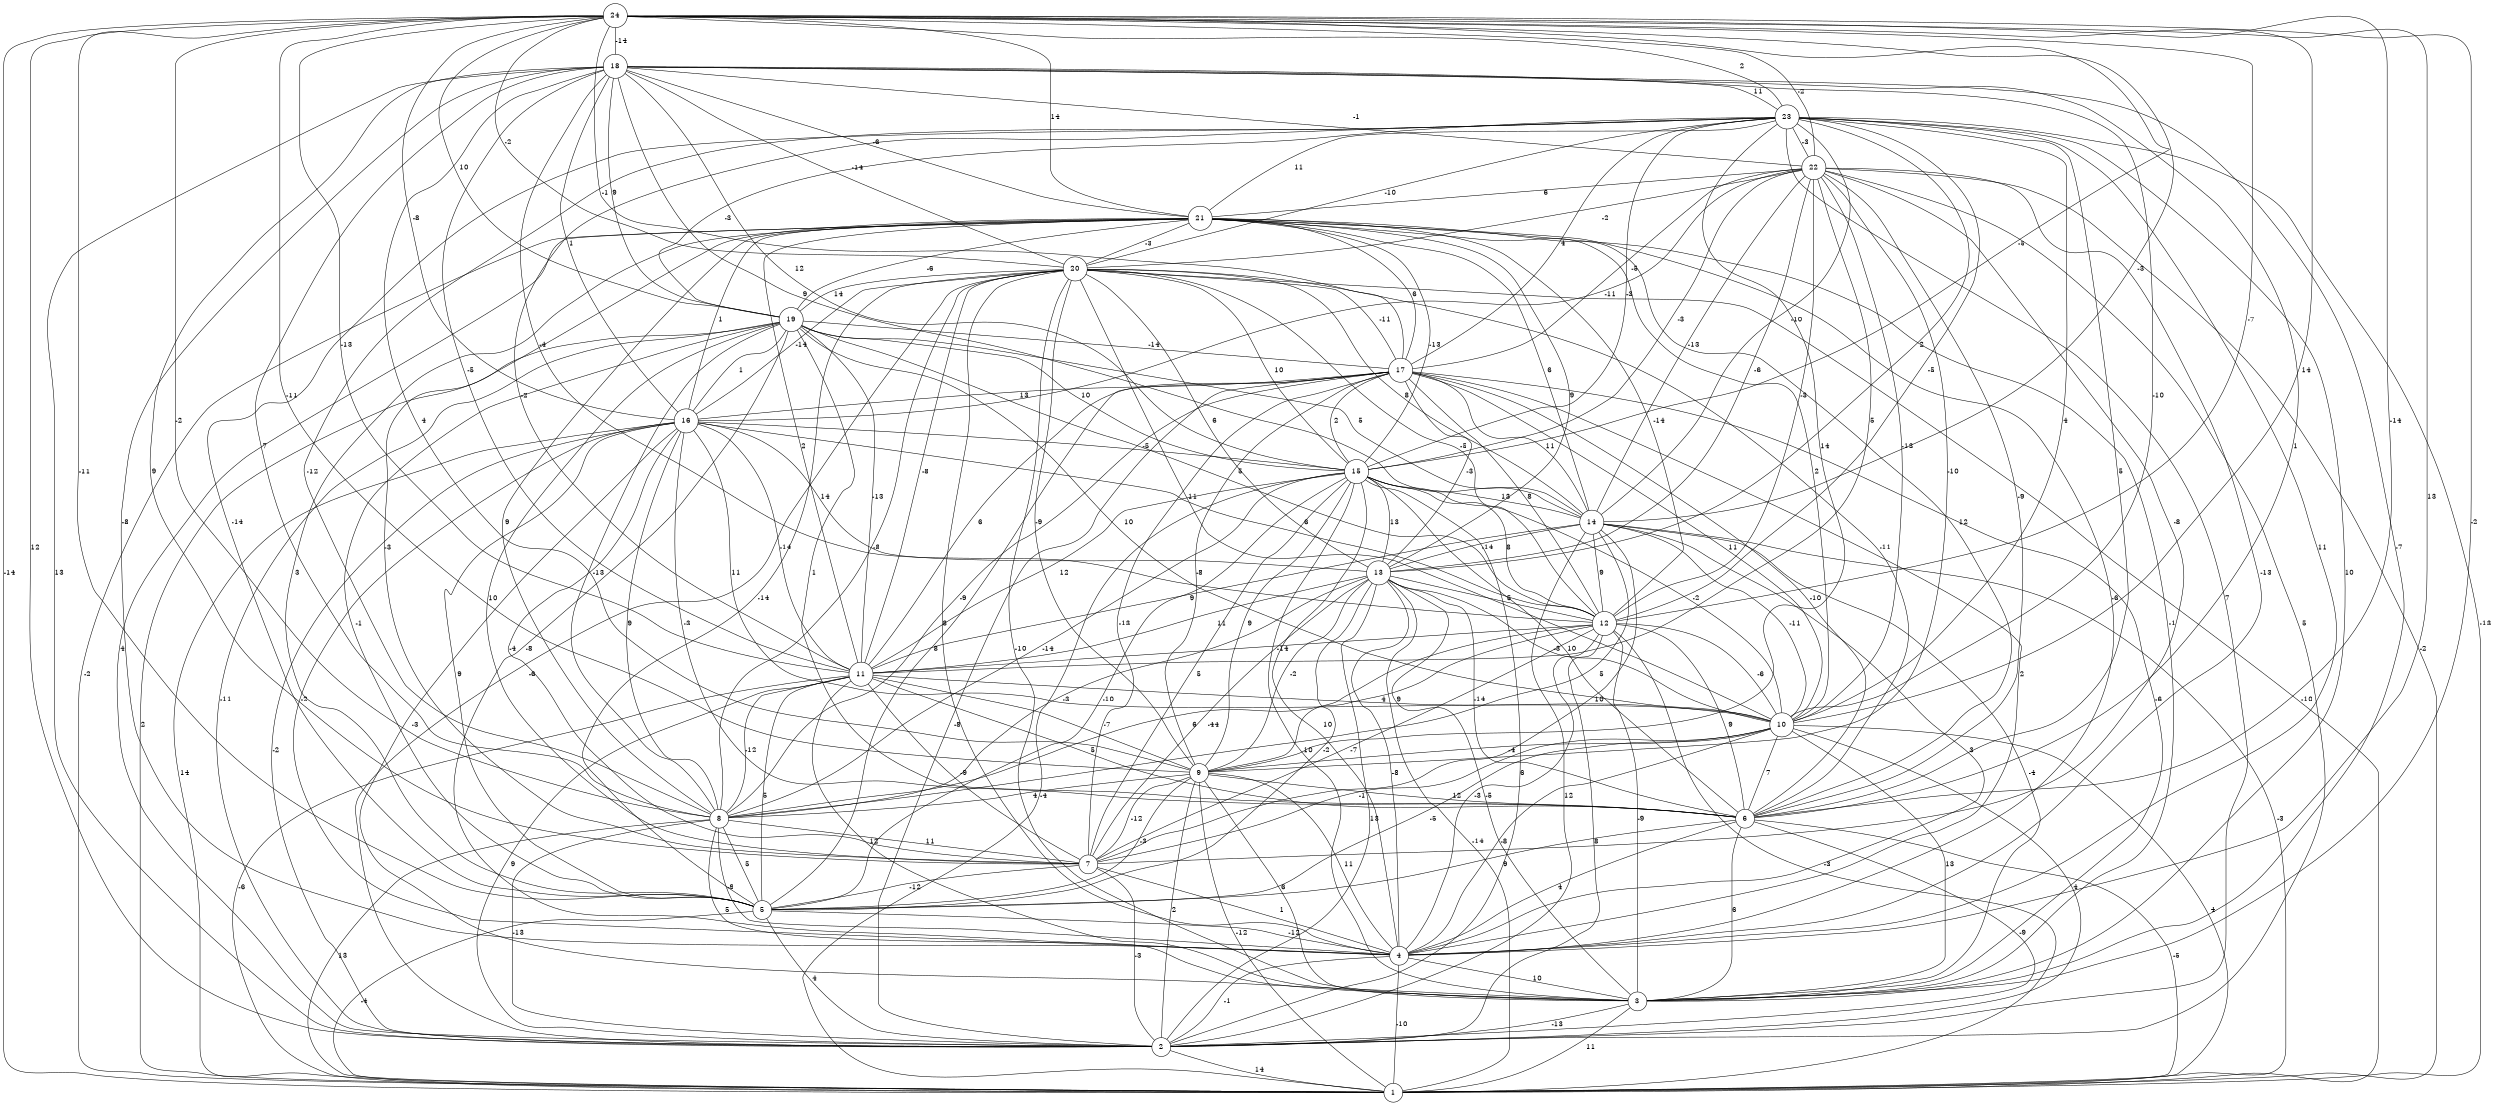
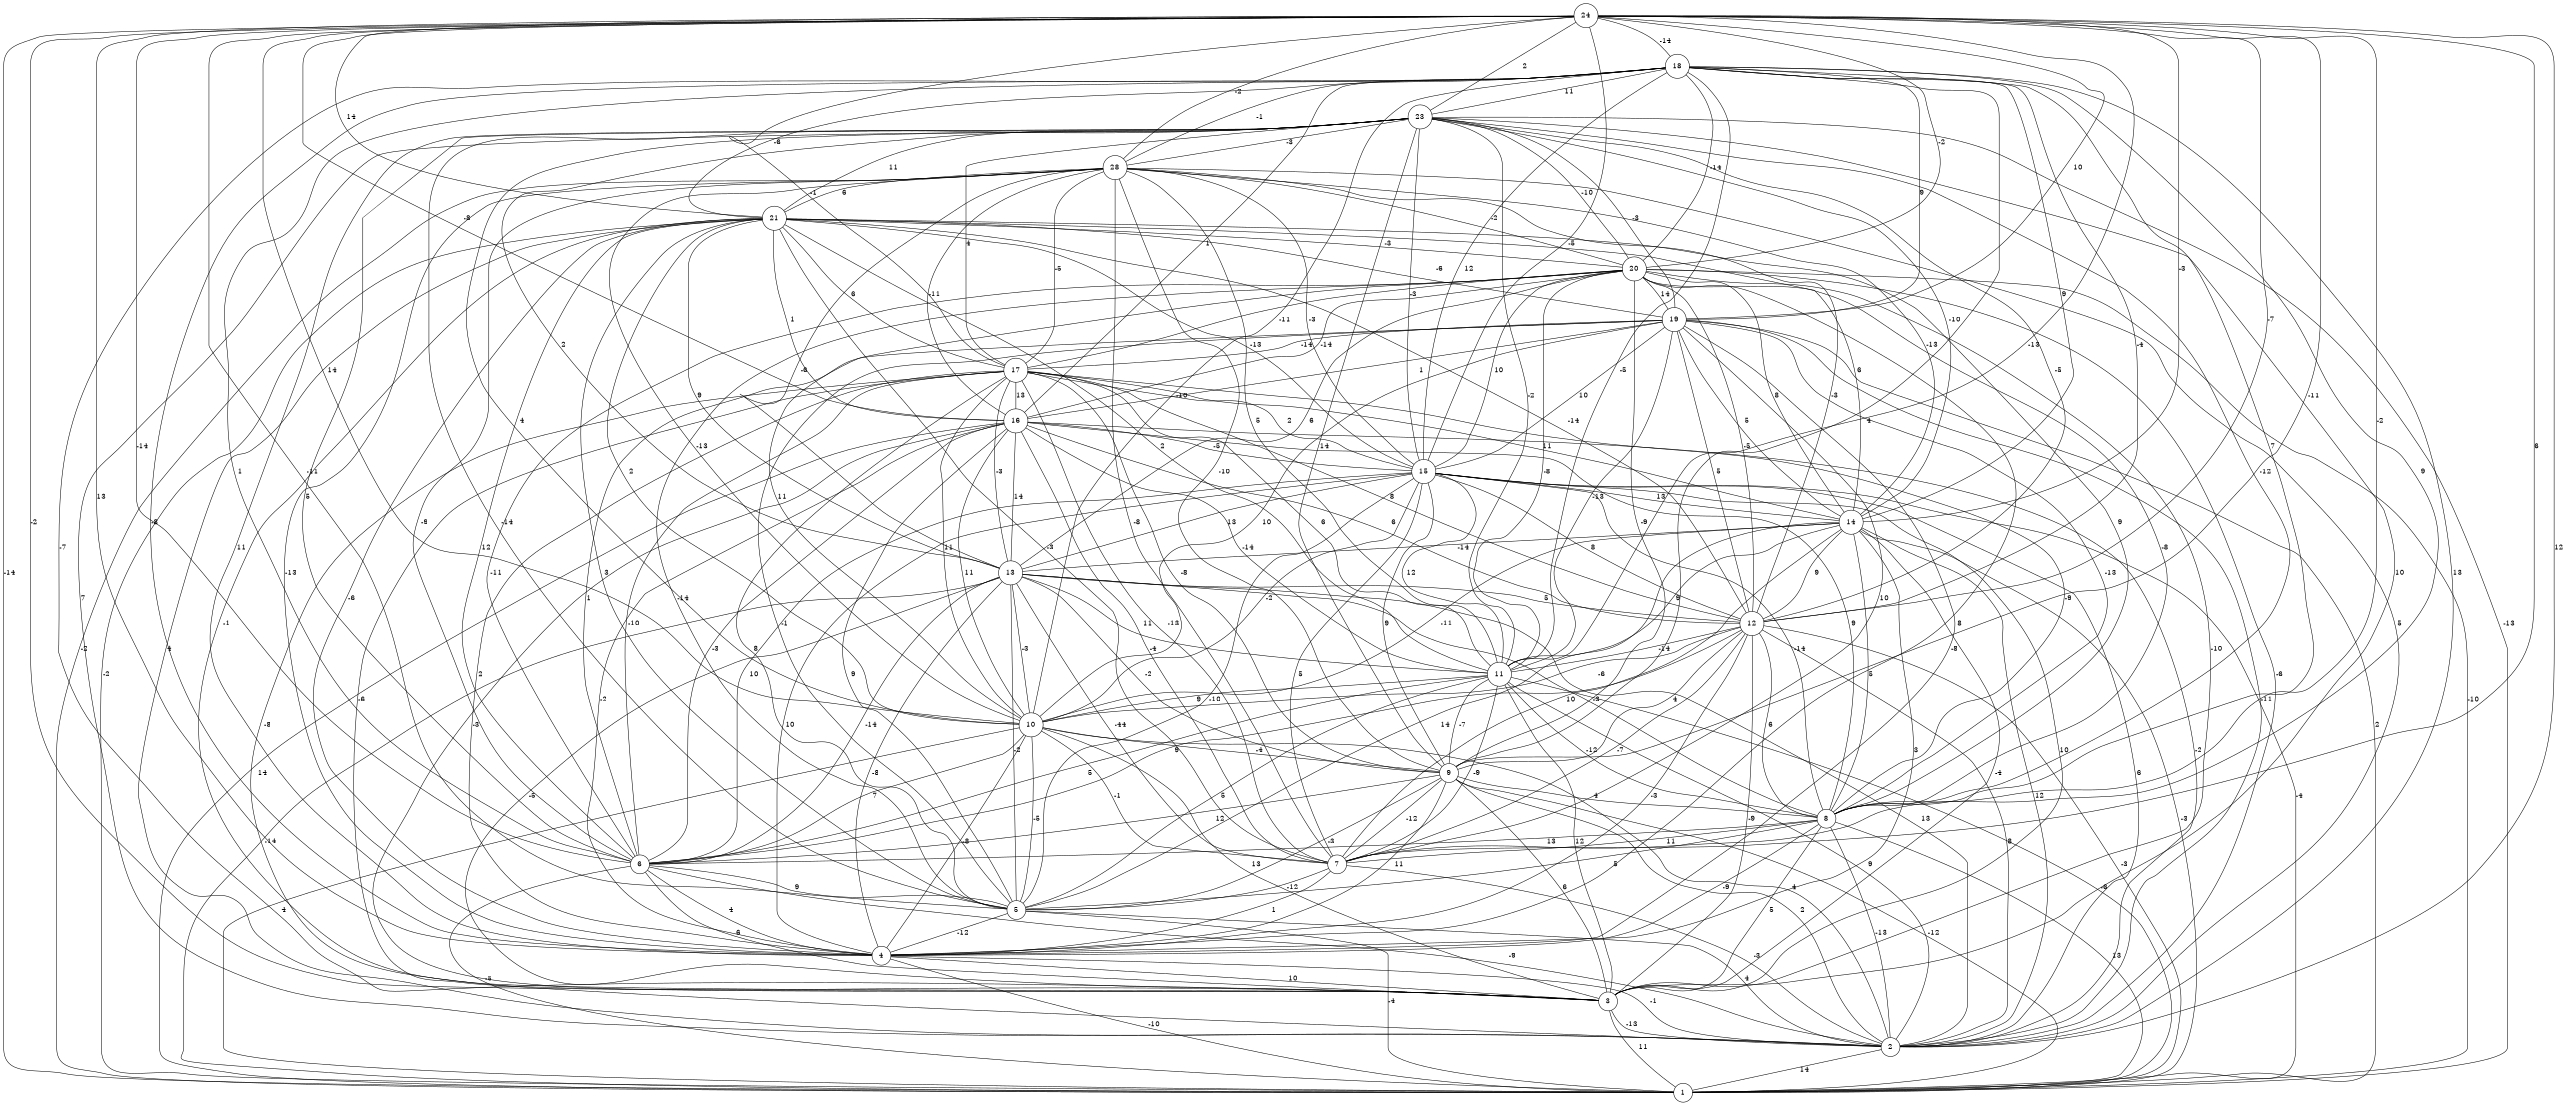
  graph {
    fontname="Helvetica,Arial,sans-serif"
    node [shape=circle]
    24
    1
    2
    3
    4
    5
    6
    7
    8
    9
    10
    11
    12
    14
    15
    16
    17
    18
    19
    20
    21
-   22
+   22 [label=28]
    23
    13
    24 -- 1 [label=-14]
    24 -- 2 [label=12]
    24 -- 3 [label=-2]
    24 -- 4 [label=13]
    24 -- 5 [label=-11]
    24 -- 6 [label=-14]
+   24 -- 7 [label=6]
    24 -- 8 [label=-2]
    24 -- 9 [label=-11]
    24 -- 10 [label=14]
    24 -- 11 [label=-13]
    24 -- 12 [label=-7]
    24 -- 14 [label=-3]
    24 -- 15 [label=-5]
    24 -- 16 [label=-8]
    24 -- 17 [label=-1]
    24 -- 18 [label=-14]
    24 -- 19 [label=10]
    24 -- 20 [label=-2]
    24 -- 21 [label=14]
    24 -- 22 [label=-2]
    24 -- 23 [label=2]
    2 -- 1 [label=14]
    3 -- 1 [label=11]
    3 -- 2 [label=-13]
    4 -- 1 [label=-10]
    4 -- 2 [label=-1]
    4 -- 3 [label=10]
    5 -- 1 [label=-4]
    5 -- 2 [label=4]
    5 -- 4 [label=-12]
    6 -- 1 [label=-5]
    6 -- 2 [label=-9]
    6 -- 3 [label=6]
    6 -- 4 [label=4]
    6 -- 5 [label=9]
    7 -- 2 [label=-3]
    7 -- 4 [label=1]
    7 -- 5 [label=-12]
    8 -- 1 [label=13]
    8 -- 2 [label=-13]
    8 -- 3 [label=5]
    8 -- 4 [label=-9]
    8 -- 5 [label=5]
+   8 -- 6 [label=13]
    8 -- 7 [label=11]
    9 -- 1 [label=-12]
    9 -- 2 [label=2]
    9 -- 3 [label=6]
    9 -- 4 [label=11]
    9 -- 5 [label=-3]
    9 -- 6 [label=12]
    9 -- 7 [label=-12]
    9 -- 8 [label=4]
    10 -- 1 [label=4]
    10 -- 2 [label=4]
    10 -- 3 [label=13]
    10 -- 4 [label=-8]
    10 -- 5 [label=-5]
    10 -- 6 [label=7]
    10 -- 7 [label=-1]
    10 -- 9 [label=-4]
    11 -- 1 [label=-6]
    11 -- 2 [label=9]
    11 -- 3 [label=12]
    11 -- 5 [label=5]
    11 -- 6 [label=5]
    11 -- 7 [label=-9]
    11 -- 8 [label=-12]
    11 -- 9 [label=-7]
    11 -- 10 [label=9]
    12 -- 1 [label=-3]
    12 -- 2 [label=8]
    12 -- 3 [label=-9]
    12 -- 4 [label=-3]
    12 -- 6 [label=9]
    12 -- 7 [label=-7]
    12 -- 8 [label=6]
    12 -- 9 [label=4]
    12 -- 10 [label=-6]
    12 -- 11 [label=-14]
    14 -- 1 [label=-3]
    14 -- 2 [label=12]
    14 -- 3 [label=-4]
    14 -- 4 [label=3]
+   14 -- 5 [label=14]
    14 -- 7 [label=10]
    14 -- 8 [label=5]
    14 -- 10 [label=-11]
    14 -- 11 [label=9]
    14 -- 12 [label=9]
    14 -- 13 [label=-14]
    15 -- 1 [label=-4]
    15 -- 2 [label=6]
    15 -- 3 [label=10]
    15 -- 4 [label=10]
    15 -- 5 [label=-10]
    15 -- 6 [label=10]
    15 -- 7 [label=5]
    15 -- 8 [label=-14]
    15 -- 9 [label=9]
    15 -- 10 [label=-2]
    15 -- 11 [label=12]
    15 -- 12 [label=8]
    15 -- 14 [label=13]
    15 -- 13 [label=13]
    16 -- 1 [label=14]
    16 -- 2 [label=-2]
    16 -- 3 [label=-3]
    16 -- 4 [label=-2]
    16 -- 5 [label=9]
    16 -- 6 [label=-3]
    16 -- 7 [label=-4]
    16 -- 8 [label=9]
    16 -- 10 [label=11]
    16 -- 11 [label=-14]
    16 -- 12 [label=6]
    16 -- 15 [label=-5]
    16 -- 13 [label=14]
    17 -- 2 [label=-8]
    17 -- 3 [label=-6]
    17 -- 4 [label=2]
    17 -- 5 [label=8]
    17 -- 6 [label=-10]
    17 -- 7 [label=-13]
    17 -- 8 [label=-9]
    17 -- 9 [label=-8]
    17 -- 10 [label=11]
    17 -- 11 [label=6]
    17 -- 12 [label=8]
    17 -- 14 [label=11]
    17 -- 15 [label=2]
    17 -- 16 [label=13]
    17 -- 13 [label=-3]
    18 -- 2 [label=13]
    18 -- 3 [label=-7]
    18 -- 4 [label=-8]
    18 -- 6 [label=1]
    18 -- 7 [label=9]
    18 -- 8 [label=7]
    18 -- 9 [label=4]
    18 -- 10 [label=-10]
    18 -- 11 [label=-5]
    18 -- 12 [label=-4]
    18 -- 14 [label=9]
    18 -- 15 [label=12]
    18 -- 16 [label=1]
    18 -- 23 [label=11]
    19 -- 1 [label=2]
    19 -- 2 [label=-11]
    19 -- 4 [label=-8]
    19 -- 5 [label=-1]
    19 -- 6 [label=1]
    19 -- 7 [label=10]
    19 -- 8 [label=-13]
    19 -- 10 [label=10]
    19 -- 11 [label=-13]
    19 -- 12 [label=5]
    19 -- 14 [label=5]
    19 -- 15 [label=10]
    19 -- 16 [label=1]
    19 -- 17 [label=-14]
    19 -- 18 [label=9]
    20 -- 1 [label=-10]
    20 -- 2 [label=-6]
    20 -- 3 [label=-10]
    20 -- 4 [label=8]
    20 -- 5 [label=-14]
    20 -- 6 [label=-11]
    20 -- 8 [label=-8]
    20 -- 9 [label=-9]
    20 -- 10 [label=11]
    20 -- 11 [label=-8]
    20 -- 12 [label=-5]
    20 -- 14 [label=8]
    20 -- 15 [label=10]
    20 -- 16 [label=-14]
    20 -- 17 [label=-11]
    20 -- 18 [label=-14]
    20 -- 19 [label=14]
    20 -- 13 [label=6]
    21 -- 1 [label=-2]
    21 -- 2 [label=4]
    21 -- 3 [label=-1]
    21 -- 4 [label=-6]
    21 -- 5 [label=3]
    21 -- 6 [label=12]
    21 -- 7 [label=-3]
    21 -- 8 [label=9]
    21 -- 10 [label=2]
    21 -- 11 [label=2]
    21 -- 12 [label=-14]
    21 -- 14 [label=6]
    21 -- 15 [label=-13]
    21 -- 16 [label=1]
    21 -- 17 [label=6]
    21 -- 18 [label=-6]
    21 -- 19 [label=-6]
    21 -- 20 [label=-3]
    21 -- 13 [label=9]
    22 -- 1 [label=-2]
    22 -- 2 [label=5]
    22 -- 4 [label=-13]
    22 -- 6 [label=-9]
    22 -- 7 [label=-8]
    22 -- 9 [label=-10]
    22 -- 10 [label=-13]
    22 -- 11 [label=5]
    22 -- 12 [label=-3]
    22 -- 14 [label=-13]
    22 -- 15 [label=-3]
    22 -- 16 [label=-11]
    22 -- 17 [label=-5]
    22 -- 18 [label=-1]
    22 -- 20 [label=-2]
    22 -- 21 [label=6]
    22 -- 13 [label=-6]
    23 -- 1 [label=-13]
    23 -- 2 [label=7]
    23 -- 3 [label=10]
    23 -- 4 [label=11]
    23 -- 5 [label=-14]
    23 -- 6 [label=5]
    23 -- 8 [label=-12]
    23 -- 9 [label=14]
    23 -- 10 [label=4]
    23 -- 11 [label=-2]
    23 -- 12 [label=-5]
    23 -- 14 [label=-10]
    23 -- 15 [label=-3]
    23 -- 17 [label=4]
    23 -- 19 [label=-3]
    23 -- 20 [label=-10]
    23 -- 21 [label=11]
    23 -- 22 [label=-3]
    23 -- 13 [label=2]
    13 -- 1 [label=-14]
    13 -- 2 [label=13]
    13 -- 3 [label=-5]
    13 -- 4 [label=-8]
    13 -- 5 [label=-2]
    13 -- 6 [label=-14]
    13 -- 7 [label=-44]
    13 -- 8 [label=-3]
    13 -- 9 [label=-2]
    13 -- 10 [label=-3]
    13 -- 11 [label=11]
    13 -- 12 [label=5]
  }
